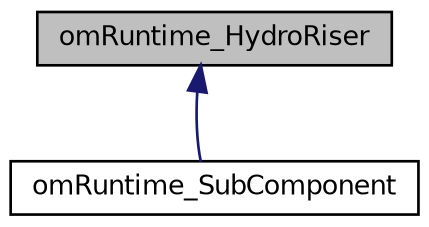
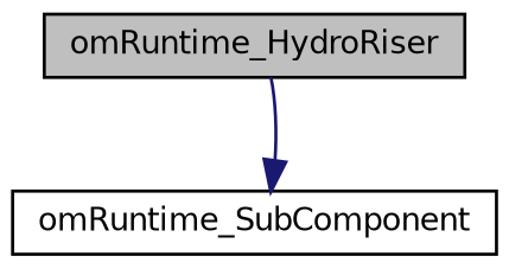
  digraph {
    node [color=black fontname=Helvetica fontsize=10 shape=record style=filled]
    n1 [fillcolor=grey75 fontcolor=black height=0.2 label=omRuntime_HydroRiser width=0.4]
    n2 [fillcolor=white height=0.2 label=omRuntime_SubComponent width=0.4]
-   n1 -> n2 [color=midnightblue dir=back fontname=Helvetica fontsize=10 labelfontname=Helvetica labelfontsize=10 style=solid]
+   n2 -> n1 [color=midnightblue dir=back fontname=Helvetica fontsize=10 labelfontname=Helvetica labelfontsize=10 style=solid]
  }
